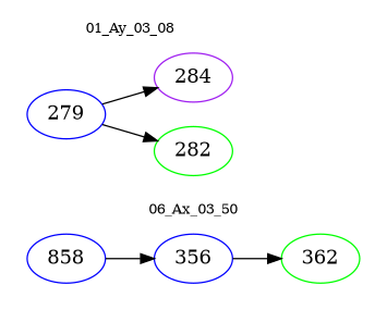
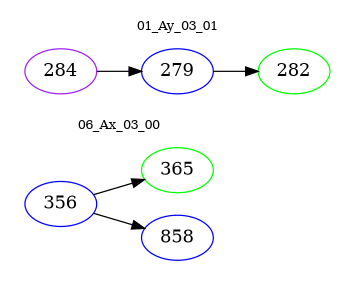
  digraph {
    rankdir=LR
    node [color=blue]
    edge [color=black]
    n1 [label=356]
    n2 [label=858]
-   n3 [color=green label=362]
+   n3 [color=green label=365]
    n4 [label=279]
    n5 [color=green label=282]
    n6 [color=purple label=284]
    subgraph cluster_1 {
      color=white
      fontsize=10
-     label="06_Ax_03_50"
+     label="06_Ax_03_00"
      n1
      n2
      n3
    }
    subgraph cluster_2 {
      color=white
      fontsize=10
-     label="01_Ay_03_08"
+     label="01_Ay_03_01"
      n4
      n5
      n6
    }
-   n2 -> n1
+   n1 -> n2
    n1 -> n3
    n4 -> n5
-   n4 -> n6
+   n6 -> n4
  }
